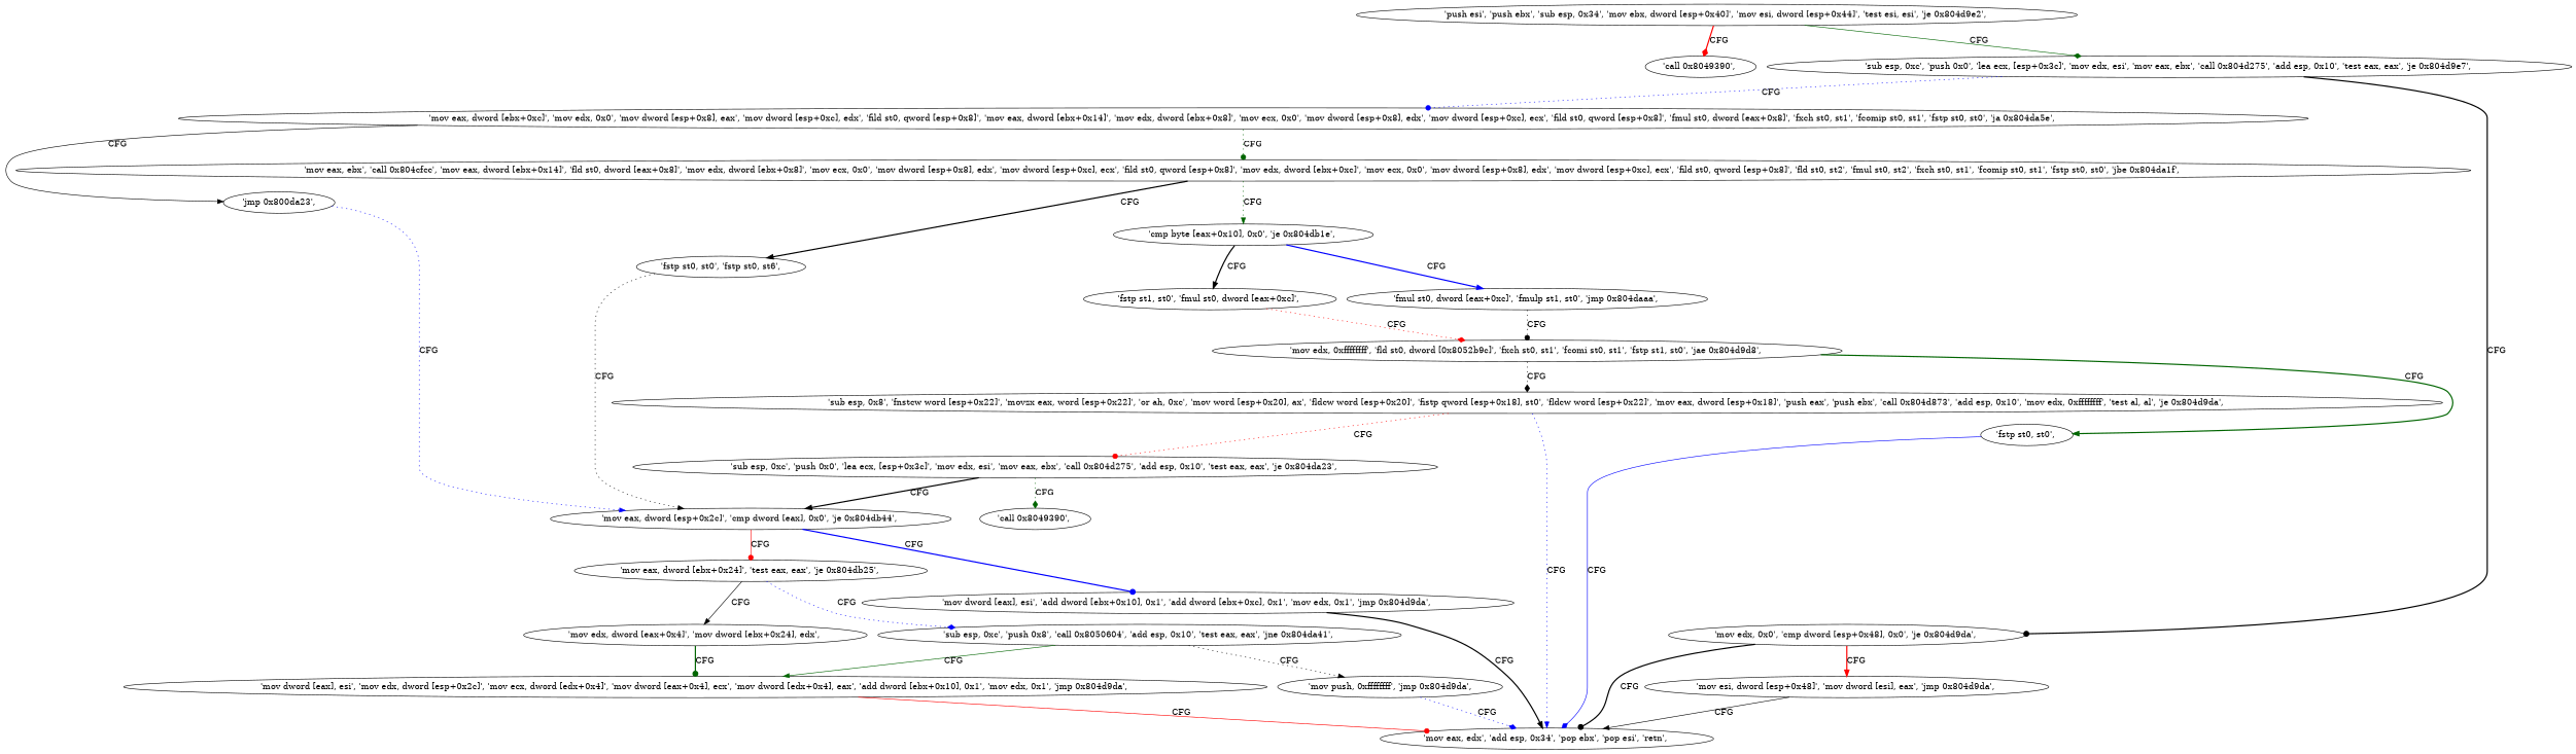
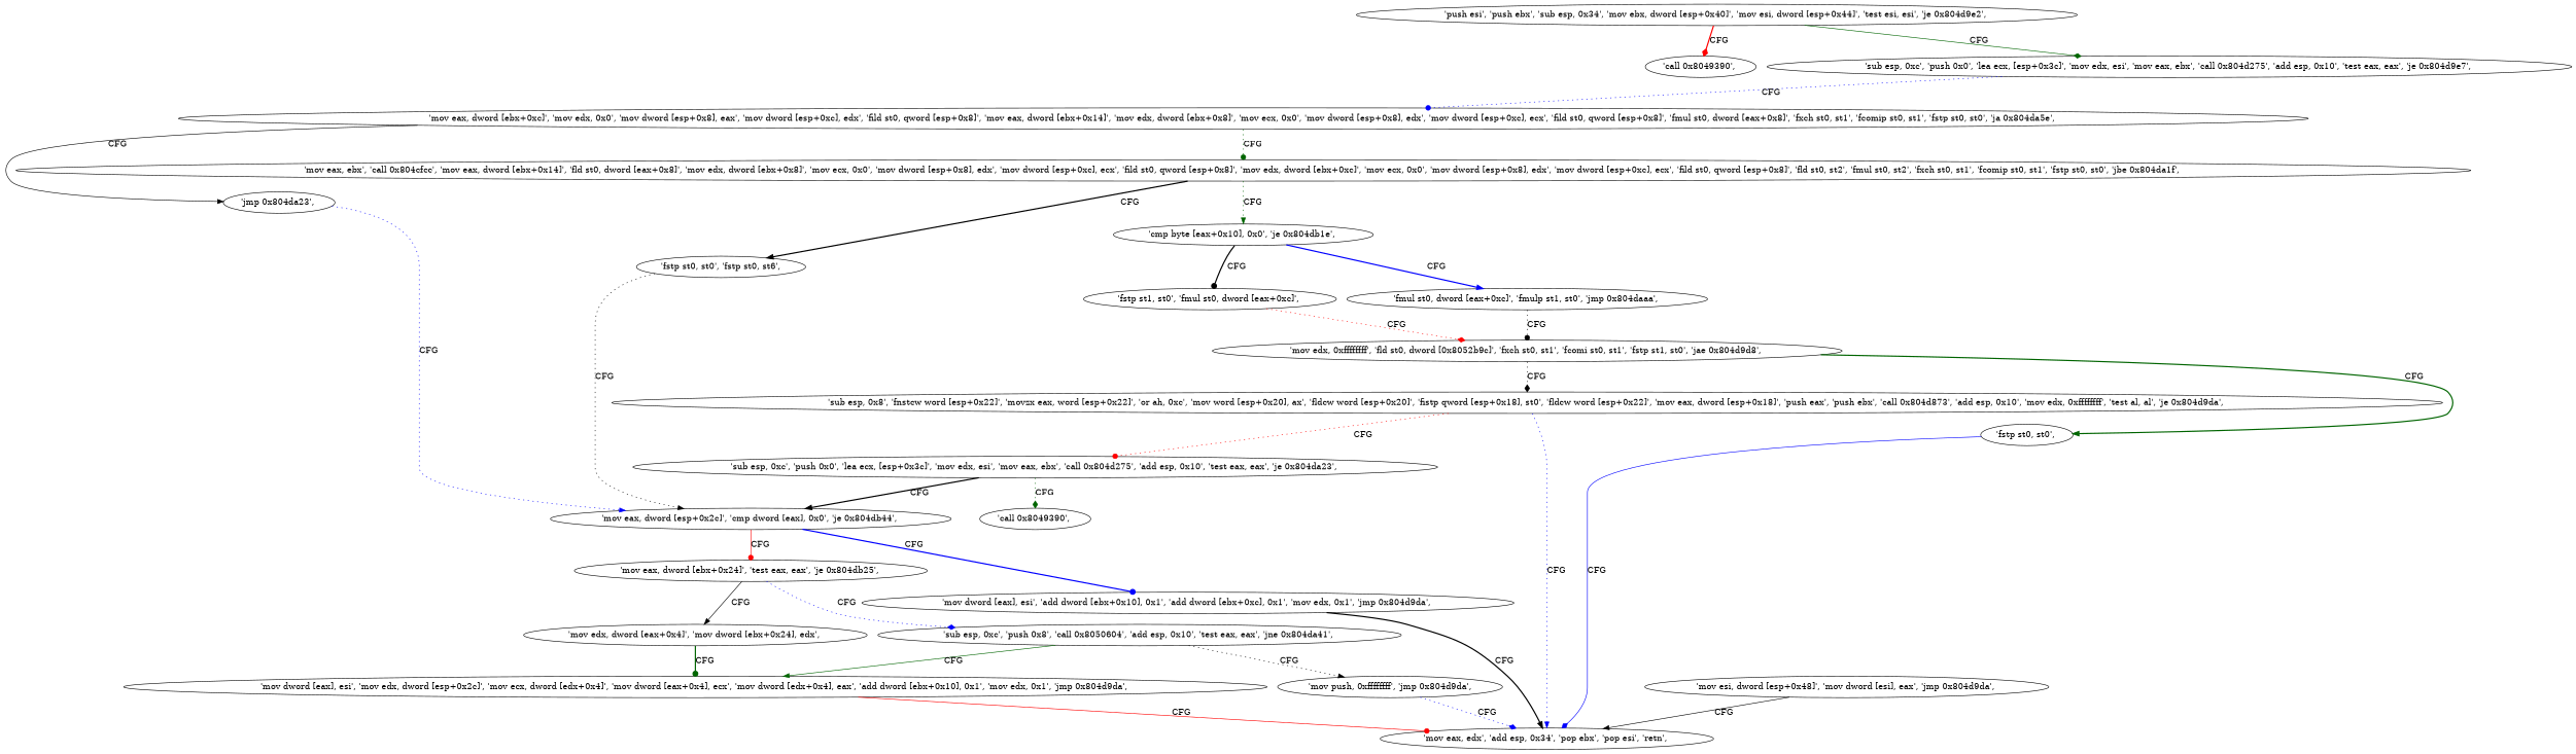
  digraph {
    edge [arrowhead=normal color=black style=dotted]
    n1 [label="'push esi', 'push ebx', 'sub esp, 0x34', 'mov ebx, dword [esp+0x40]', 'mov esi, dword [esp+0x44]', 'test esi, esi', 'je 0x804d9e2', "]
    n2 [label="'call 0x8049390', "]
    n3 [label="'sub esp, 0xc', 'push 0x0', 'lea ecx, [esp+0x3c]', 'mov edx, esi', 'mov eax, ebx', 'call 0x804d275', 'add esp, 0x10', 'test eax, eax', 'je 0x804d9e7', "]
    n4 [label="'mov eax, dword [ebx+0xc]', 'mov edx, 0x0', 'mov dword [esp+0x8], eax', 'mov dword [esp+0xc], edx', 'fild st0, qword [esp+0x8]', 'mov eax, dword [ebx+0x14]', 'mov edx, dword [ebx+0x8]', 'mov ecx, 0x0', 'mov dword [esp+0x8], edx', 'mov dword [esp+0xc], ecx', 'fild st0, qword [esp+0x8]', 'fmul st0, dword [eax+0x8]', 'fxch st0, st1', 'fcomip st0, st1', 'fstp st0, st0', 'ja 0x804da5e', "]
-   n5 [label="'mov edx, 0x0', 'cmp dword [esp+0x48], 0x0', 'je 0x804d9da', "]
    n6 [label="'mov eax, ebx', 'call 0x804cfcc', 'mov eax, dword [ebx+0x14]', 'fld st0, dword [eax+0x8]', 'mov edx, dword [ebx+0x8]', 'mov ecx, 0x0', 'mov dword [esp+0x8], edx', 'mov dword [esp+0xc], ecx', 'fild st0, qword [esp+0x8]', 'mov edx, dword [ebx+0xc]', 'mov ecx, 0x0', 'mov dword [esp+0x8], edx', 'mov dword [esp+0xc], ecx', 'fild st0, qword [esp+0x8]', 'fld st0, st2', 'fmul st0, st2', 'fxch st0, st1', 'fcomip st0, st1', 'fstp st0, st0', 'jbe 0x804da1f', "]
-   n7 [label="'jmp 0x800da23',"]
+   n7 [label="'jmp 0x804da23', "]
    n8 [label="'mov eax, edx', 'add esp, 0x34', 'pop ebx', 'pop esi', 'retn', "]
    n9 [label="'mov esi, dword [esp+0x48]', 'mov dword [esi], eax', 'jmp 0x804d9da', "]
    n10 [label="'fstp st0, st0', 'fstp st0, st6',"]
    n11 [label="'cmp byte [eax+0x10], 0x0', 'je 0x804db1e', "]
    n12 [label="'mov eax, dword [esp+0x2c]', 'cmp dword [eax], 0x0', 'je 0x804db44', "]
    n13 [label="'fmul st0, dword [eax+0xc]', 'fmulp st1, st0', 'jmp 0x804daaa', "]
    n14 [label="'fstp st1, st0', 'fmul st0, dword [eax+0xc]', "]
    n15 [label="'mov dword [eax], esi', 'add dword [ebx+0x10], 0x1', 'add dword [ebx+0xc], 0x1', 'mov edx, 0x1', 'jmp 0x804d9da', "]
    n16 [label="'mov eax, dword [ebx+0x24]', 'test eax, eax', 'je 0x804db25', "]
    n17 [label="'mov edx, 0xffffffff', 'fld st0, dword [0x8052b9c]', 'fxch st0, st1', 'fcomi st0, st1', 'fstp st1, st0', 'jae 0x804d9d8', "]
    n18 [label="'sub esp, 0xc', 'push 0x8', 'call 0x8050604', 'add esp, 0x10', 'test eax, eax', 'jne 0x804da41', "]
    n19 [label="'mov edx, dword [eax+0x4]', 'mov dword [ebx+0x24], edx', "]
    n20 [label="'fstp st0, st0', "]
    n21 [label="'sub esp, 0x8', 'fnstcw word [esp+0x22]', 'movzx eax, word [esp+0x22]', 'or ah, 0xc', 'mov word [esp+0x20], ax', 'fldcw word [esp+0x20]', 'fistp qword [esp+0x18], st0', 'fldcw word [esp+0x22]', 'mov eax, dword [esp+0x18]', 'push eax', 'push ebx', 'call 0x804d873', 'add esp, 0x10', 'mov edx, 0xffffffff', 'test al, al', 'je 0x804d9da', "]
    n22 [label="'mov dword [eax], esi', 'mov edx, dword [esp+0x2c]', 'mov ecx, dword [edx+0x4]', 'mov dword [eax+0x4], ecx', 'mov dword [edx+0x4], eax', 'add dword [ebx+0x10], 0x1', 'mov edx, 0x1', 'jmp 0x804d9da', "]
    n23 [label="'mov push, 0xffffffff', 'jmp 0x804d9da',"]
    n24 [label="'sub esp, 0xc', 'push 0x0', 'lea ecx, [esp+0x3c]', 'mov edx, esi', 'mov eax, ebx', 'call 0x804d275', 'add esp, 0x10', 'test eax, eax', 'je 0x804da23', "]
    n25 [label="'call 0x8049390', "]
    n1 -> n2 [arrowhead=diamond color=red label=CFG style=bold]
    n1 -> n3 [arrowhead=diamond color=darkgreen label=CFG style=solid]
    n3 -> n4 [arrowhead=dot color=blue label=CFG]
-   n3 -> n5 [arrowhead=dot label=CFG style=bold]
    n4 -> n6 [arrowhead=dot color=darkgreen label=CFG]
    n4 -> n7 [label=CFG style=solid]
-   n5 -> n8 [arrowhead=dot label=CFG style=bold]
-   n5 -> n9 [color=red label=CFG style=bold]
    n6 -> n10 [label=CFG style=bold]
    n6 -> n11 [color=darkgreen label=CFG]
    n7 -> n12 [color=blue label=CFG]
    n9 -> n8 [label=CFG style=solid]
    n10 -> n12 [label=CFG]
    n11 -> n13 [color=blue label=CFG style=bold]
-   n11 -> n14 [label=CFG style=bold]
+   n11 -> n14 [arrowhead=dot label=CFG style=bold]
    n12 -> n15 [arrowhead=dot color=blue label=CFG style=bold]
    n12 -> n16 [arrowhead=dot color=red label=CFG style=solid]
    n13 -> n17 [arrowhead=dot label=CFG]
    n14 -> n17 [arrowhead=diamond color=red label=CFG]
    n15 -> n8 [label=CFG style=bold]
    n16 -> n18 [arrowhead=diamond color=blue label=CFG]
    n16 -> n19 [label=CFG style=solid]
    n17 -> n20 [color=darkgreen label=CFG style=bold]
    n17 -> n21 [arrowhead=diamond label=CFG]
    n18 -> n22 [color=darkgreen label=CFG style=solid]
    n18 -> n23 [label=CFG]
    n19 -> n22 [arrowhead=dot color=darkgreen label=CFG style=bold]
    n20 -> n8 [arrowhead=diamond color=blue label=CFG style=solid]
    n21 -> n8 [color=blue label=CFG]
    n21 -> n24 [arrowhead=dot color=red label=CFG]
    n22 -> n8 [arrowhead=dot color=red label=CFG style=solid]
    n23 -> n8 [arrowhead=diamond color=blue label=CFG]
    n24 -> n12 [label=CFG style=bold]
    n24 -> n25 [arrowhead=diamond color=darkgreen label=CFG]
  }
